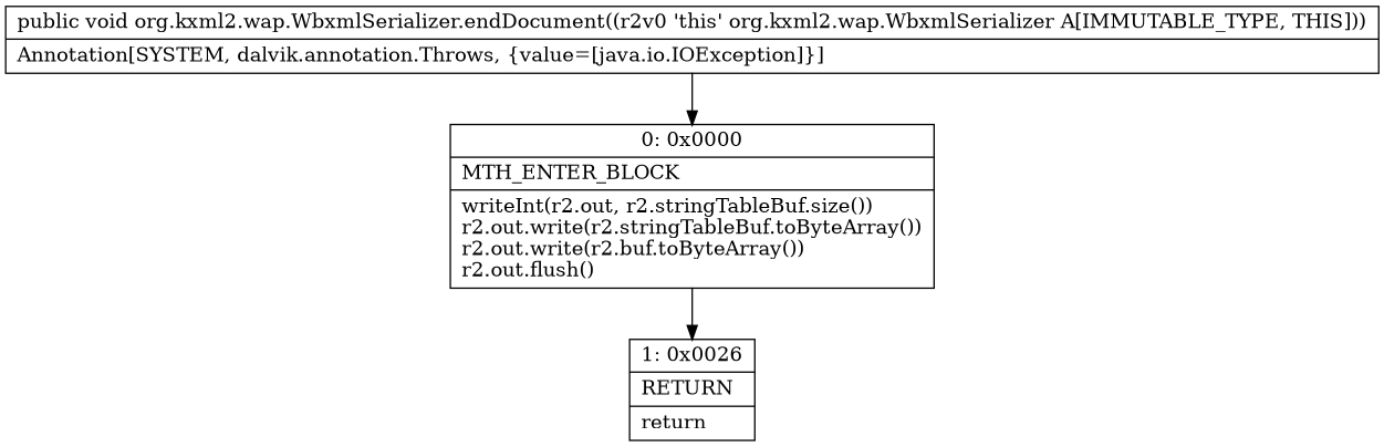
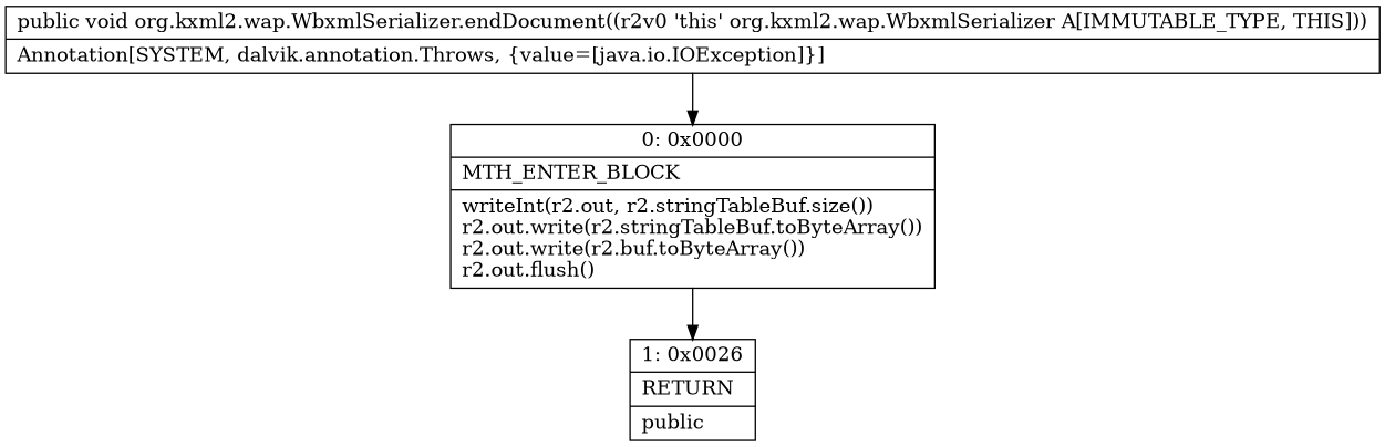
  digraph {
    node [shape=record]
    n1 [label="{0\:\ 0x0000|MTH_ENTER_BLOCK\l|writeInt(r2.out, r2.stringTableBuf.size())\lr2.out.write(r2.stringTableBuf.toByteArray())\lr2.out.write(r2.buf.toByteArray())\lr2.out.flush()\l}"]
-   n2 [label="{1\:\ 0x0026|RETURN\l|return\l}"]
+   n2 [label="{1\:\ 0x0026|RETURN\l|public\l}"]
    n3 [label="{public void org.kxml2.wap.WbxmlSerializer.endDocument((r2v0 'this' org.kxml2.wap.WbxmlSerializer A[IMMUTABLE_TYPE, THIS]))  | Annotation[SYSTEM, dalvik.annotation.Throws, \{value=[java.io.IOException]\}]\l}"]
    n1 -> n2
    n3 -> n1
  }
